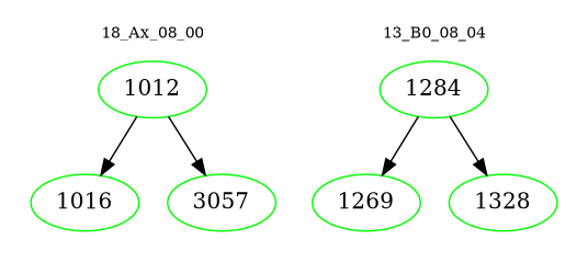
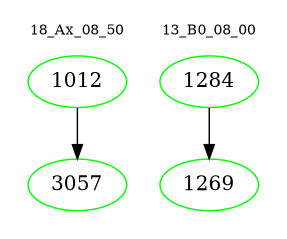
  digraph {
    node [color=green]
    edge [color=black]
    n1 [label=1012]
-   n2 [label=1016]
    n3 [label=3057]
    n4 [label=1284]
    n5 [label=1269]
-   n6 [label=1328]
    subgraph cluster_1 {
      color=white
      fontsize=10
-     label="18_Ax_08_00"
+     label="18_Ax_08_50"
      n1
-     n2
      n3
    }
    subgraph cluster_2 {
      color=white
      fontsize=10
-     label="13_B0_08_04"
+     label="13_B0_08_00"
      n4
      n5
-     n6
    }
-   n1 -> n2
    n1 -> n3
    n4 -> n5
-   n4 -> n6
  }
